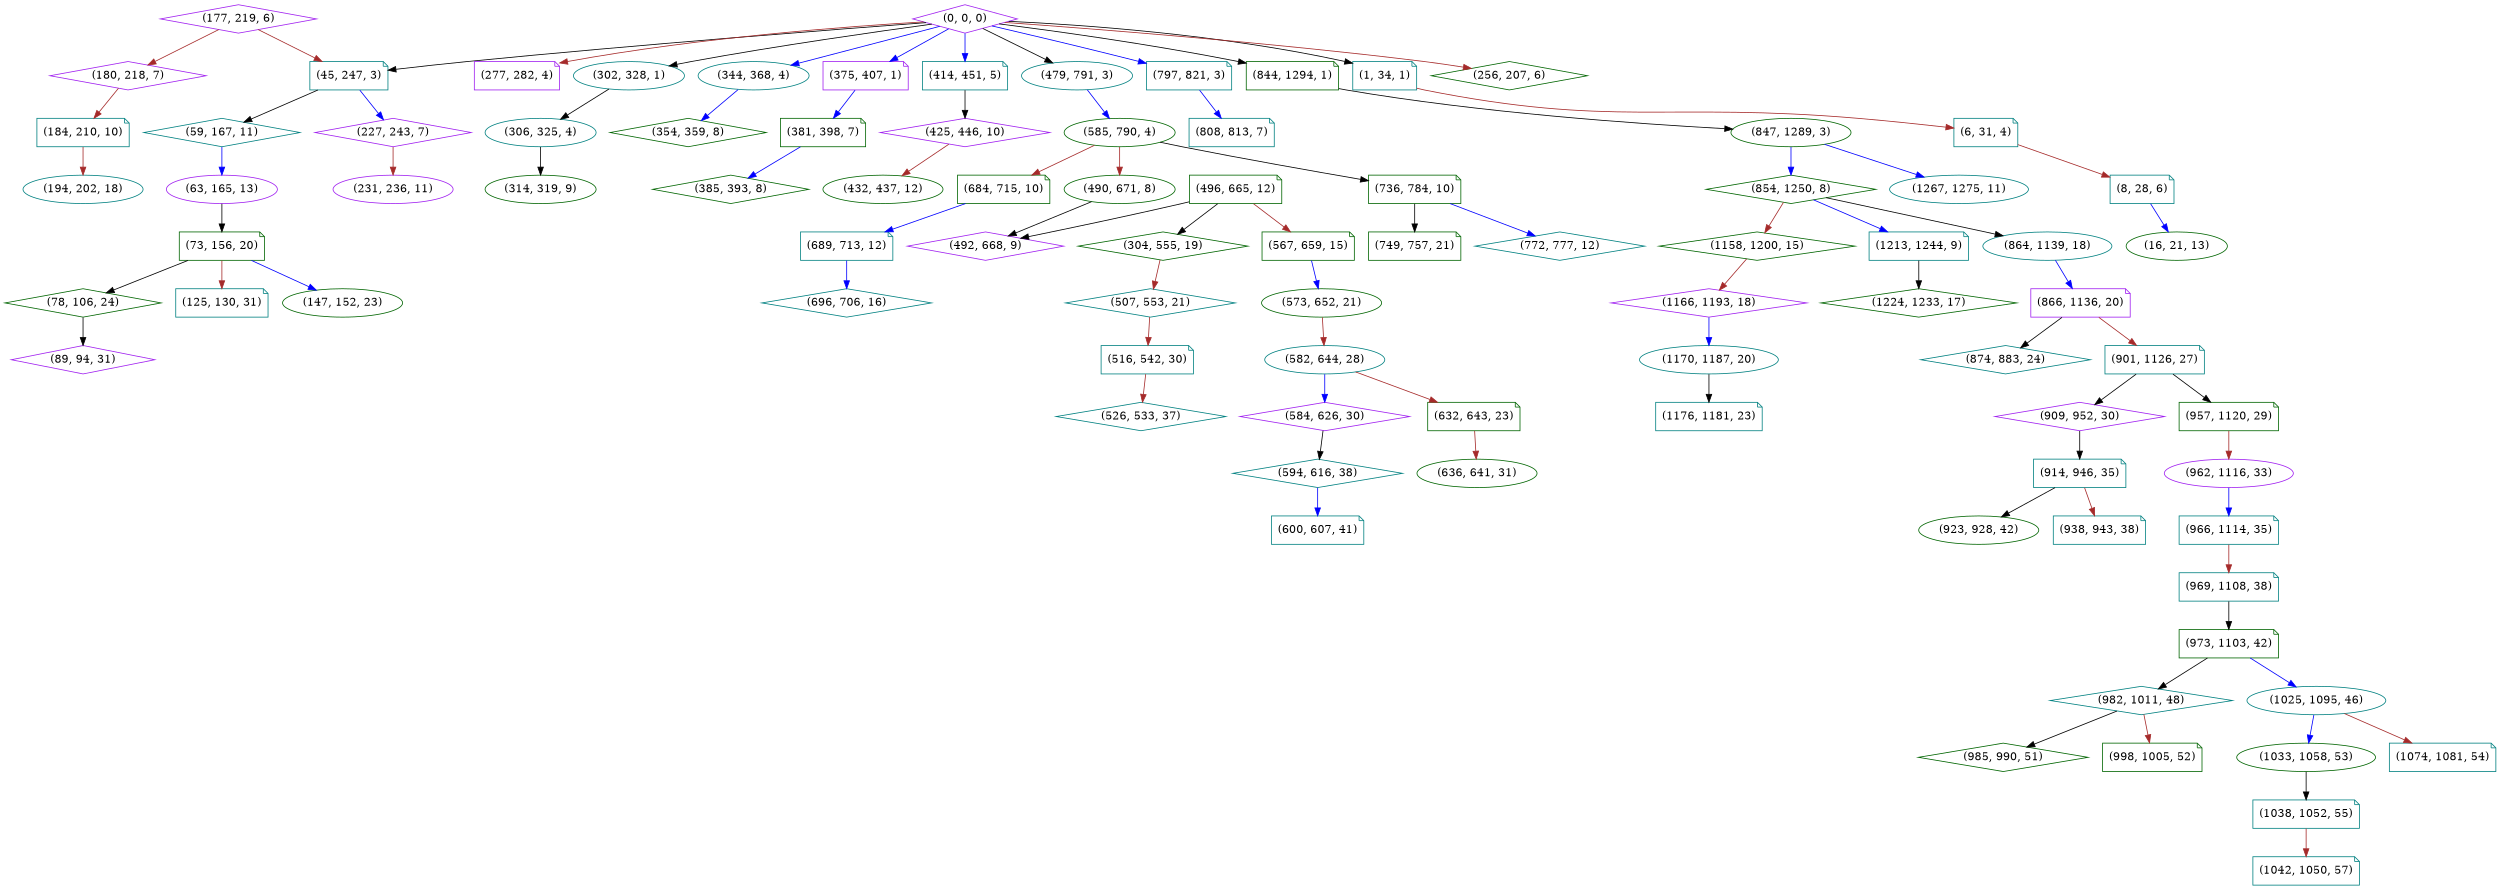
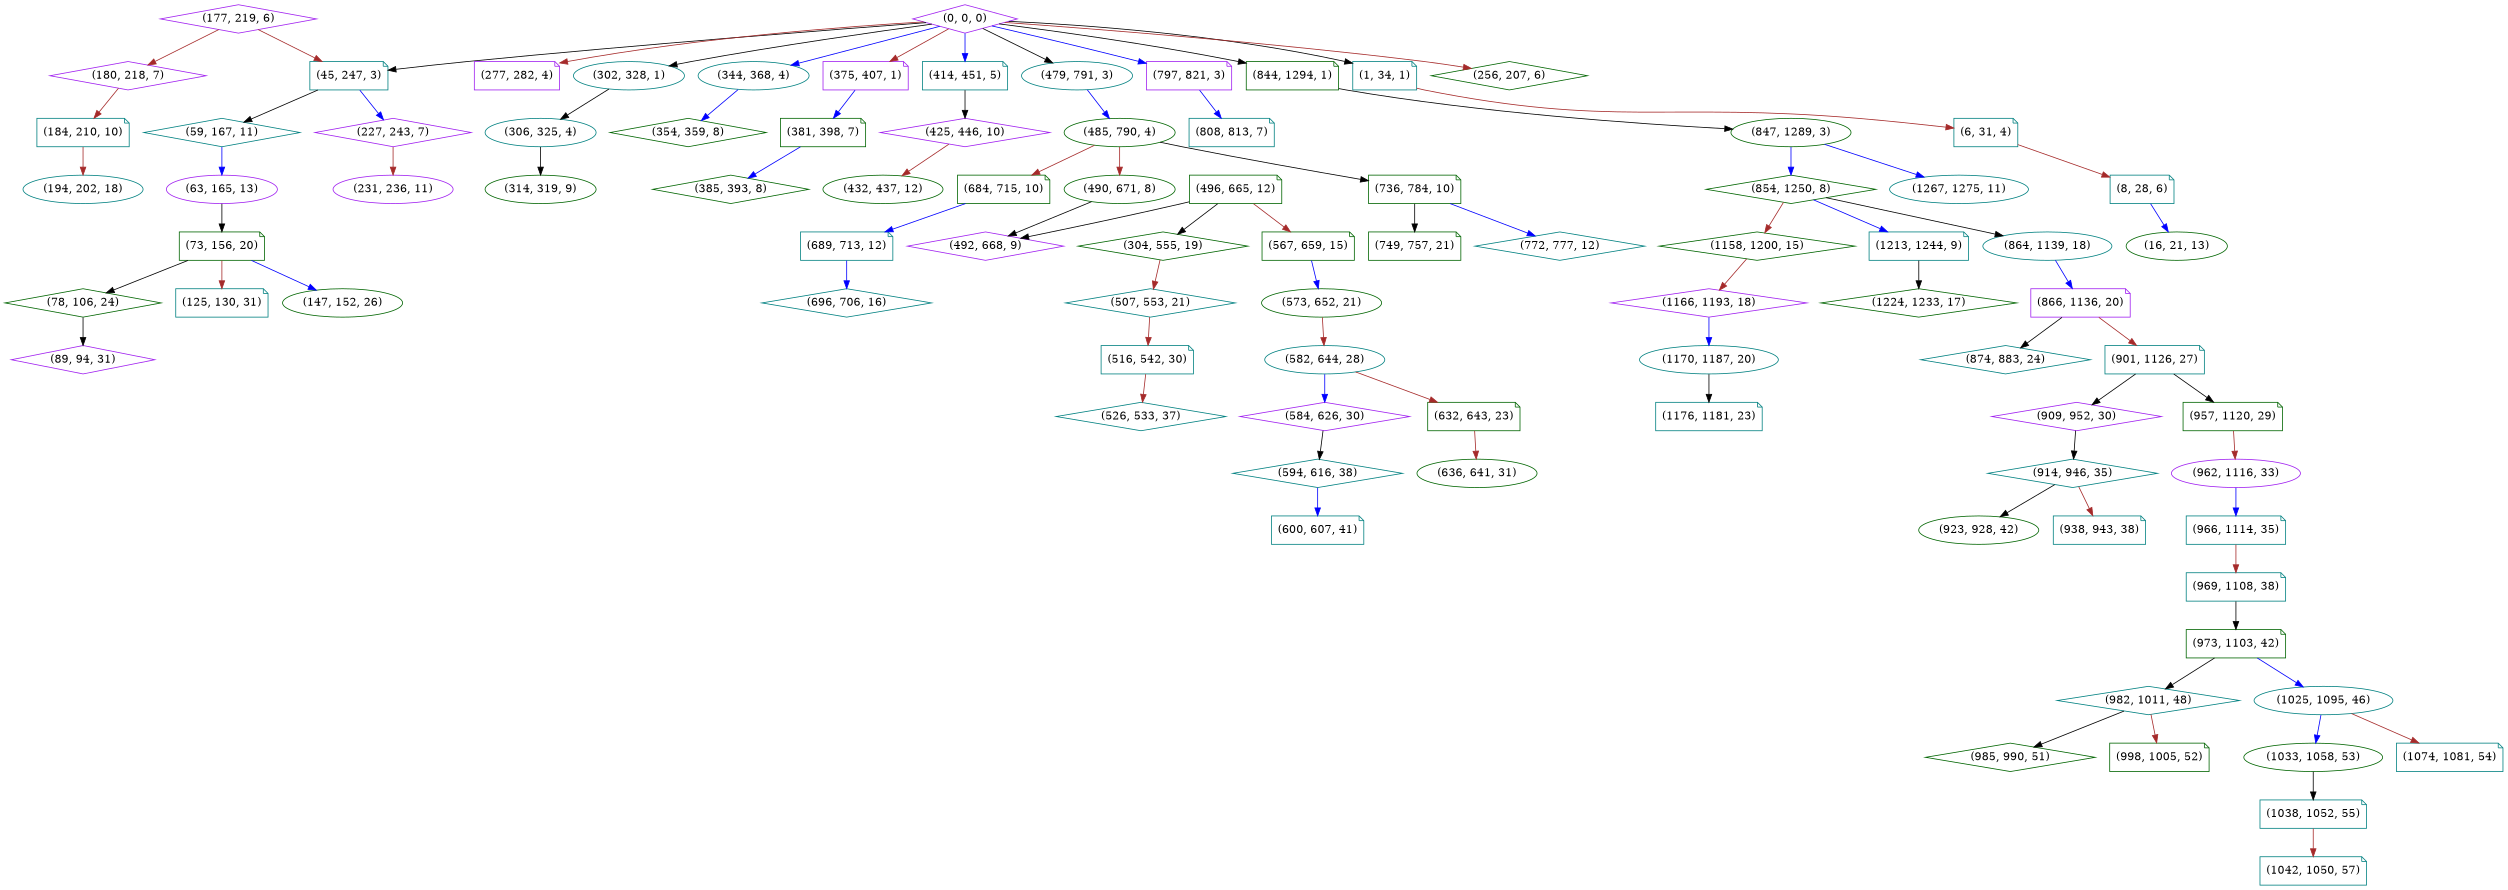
  digraph {
    node [color=teal shape=note]
    edge [color=black]
    "(0, 0, 0)" [color=purple shape=diamond]
    "(1, 34, 1)"
    "(45, 247, 3)"
    n4 [color=darkgreen label="(256, 207, 6)" shape=diamond]
    "(277, 282, 4)" [color=purple]
    "(302, 328, 1)" [shape=ellipse]
    "(344, 368, 4)" [shape=ellipse]
    "(375, 407, 1)" [color=purple]
    "(414, 451, 5)"
    "(479, 791, 3)" [shape=ellipse]
-   "(797, 821, 3)"
+   "(797, 821, 3)" [color=purple]
    "(844, 1294, 1)" [color=darkgreen]
    "(6, 31, 4)"
    "(59, 167, 11)" [shape=diamond]
    "(227, 243, 7)" [color=purple shape=diamond]
    "(306, 325, 4)" [shape=ellipse]
    "(354, 359, 8)" [color=darkgreen shape=diamond]
    "(381, 398, 7)" [color=darkgreen]
    "(425, 446, 10)" [color=purple shape=diamond]
-   "(485, 790, 4)" [color=darkgreen shape=ellipse label="(585, 790, 4)"]
+   "(485, 790, 4)" [color=darkgreen shape=ellipse]
    "(808, 813, 7)"
    "(847, 1289, 3)" [color=darkgreen shape=ellipse]
    "(8, 28, 6)"
    "(16, 21, 13)" [color=darkgreen shape=ellipse]
    "(63, 165, 13)" [color=purple shape=ellipse]
    "(177, 219, 6)" [color=purple shape=diamond]
    "(180, 218, 7)" [color=purple shape=diamond]
    "(231, 236, 11)" [color=purple shape=ellipse]
    "(73, 156, 20)" [color=darkgreen]
    "(78, 106, 24)" [color=darkgreen shape=diamond]
    "(125, 130, 31)"
-   "(147, 152, 23)" [color=darkgreen shape=ellipse]
+   "(147, 152, 23)" [color=darkgreen shape=ellipse label="(147, 152, 26)"]
    "(89, 94, 31)" [color=purple shape=diamond]
    "(184, 210, 10)"
    "(194, 202, 18)" [shape=ellipse]
    "(314, 319, 9)" [color=darkgreen shape=ellipse]
    "(385, 393, 8)" [color=darkgreen shape=diamond]
    "(432, 437, 12)" [color=darkgreen shape=ellipse]
    "(490, 671, 8)" [color=darkgreen shape=ellipse]
    "(684, 715, 10)" [color=darkgreen]
    "(736, 784, 10)" [color=darkgreen]
    "(492, 668, 9)" [color=purple shape=diamond]
    "(689, 713, 12)"
    "(749, 757, 21)" [color=darkgreen]
    "(772, 777, 12)" [shape=diamond]
    "(496, 665, 12)" [color=darkgreen]
    n47 [color=darkgreen label="(304, 555, 19)" shape=diamond]
    "(567, 659, 15)" [color=darkgreen]
    "(507, 553, 21)" [shape=diamond]
    "(573, 652, 21)" [color=darkgreen shape=ellipse]
    "(516, 542, 30)"
    n52 [label="(526, 533, 37)" shape=diamond]
    "(582, 644, 28)" [shape=ellipse]
    "(584, 626, 30)" [color=purple shape=diamond]
    n55 [color=darkgreen label="(632, 643, 23)"]
    "(594, 616, 38)" [shape=diamond]
    "(636, 641, 31)" [color=darkgreen shape=ellipse]
    "(600, 607, 41)"
    "(696, 706, 16)" [shape=diamond]
    "(854, 1250, 8)" [color=darkgreen shape=diamond]
    "(1267, 1275, 11)" [shape=ellipse]
    "(864, 1139, 18)" [shape=ellipse]
    "(1158, 1200, 15)" [color=darkgreen shape=diamond]
    "(1213, 1244, 9)"
    "(866, 1136, 20)" [color=purple]
    "(1166, 1193, 18)" [color=purple shape=diamond]
    "(1224, 1233, 17)" [color=darkgreen shape=diamond]
    "(874, 883, 24)" [shape=diamond]
    "(901, 1126, 27)"
    "(909, 952, 30)" [color=purple shape=diamond]
    "(957, 1120, 29)" [color=darkgreen]
-   "(914, 946, 35)"
+   "(914, 946, 35)" [shape=diamond]
    "(962, 1116, 33)" [color=purple shape=ellipse]
    "(923, 928, 42)" [color=darkgreen shape=ellipse]
    "(938, 943, 38)"
    "(966, 1114, 35)"
    "(969, 1108, 38)"
    "(973, 1103, 42)" [color=darkgreen]
    "(982, 1011, 48)" [shape=diamond]
    "(1025, 1095, 46)" [shape=ellipse]
    "(985, 990, 51)" [color=darkgreen shape=diamond]
    "(998, 1005, 52)" [color=darkgreen]
    "(1033, 1058, 53)" [color=darkgreen shape=ellipse]
    "(1074, 1081, 54)"
    "(1038, 1052, 55)"
    "(1042, 1050, 57)"
    "(1170, 1187, 20)" [shape=ellipse]
    "(1176, 1181, 23)"
    "(0, 0, 0)" -> "(1, 34, 1)"
    "(0, 0, 0)" -> "(45, 247, 3)"
    "(0, 0, 0)" -> n4 [color=brown]
    "(0, 0, 0)" -> "(277, 282, 4)" [color=brown]
    "(0, 0, 0)" -> "(302, 328, 1)"
    "(0, 0, 0)" -> "(344, 368, 4)" [color=blue]
-   "(0, 0, 0)" -> "(375, 407, 1)" [color=blue]
+   "(0, 0, 0)" -> "(375, 407, 1)" [color=brown]
    "(0, 0, 0)" -> "(414, 451, 5)" [color=blue]
    "(0, 0, 0)" -> "(479, 791, 3)"
    "(0, 0, 0)" -> "(797, 821, 3)" [color=blue]
    "(0, 0, 0)" -> "(844, 1294, 1)"
    "(1, 34, 1)" -> "(6, 31, 4)" [color=brown]
    "(45, 247, 3)" -> "(59, 167, 11)"
    "(45, 247, 3)" -> "(227, 243, 7)" [color=blue]
    "(302, 328, 1)" -> "(306, 325, 4)"
    "(344, 368, 4)" -> "(354, 359, 8)" [color=blue]
    "(375, 407, 1)" -> "(381, 398, 7)" [color=blue]
    "(414, 451, 5)" -> "(425, 446, 10)"
    "(479, 791, 3)" -> "(485, 790, 4)" [color=blue]
    "(797, 821, 3)" -> "(808, 813, 7)" [color=blue]
    "(844, 1294, 1)" -> "(847, 1289, 3)"
    "(6, 31, 4)" -> "(8, 28, 6)" [color=brown]
    "(59, 167, 11)" -> "(63, 165, 13)" [color=blue]
    "(227, 243, 7)" -> "(231, 236, 11)" [color=brown]
    "(306, 325, 4)" -> "(314, 319, 9)"
    "(381, 398, 7)" -> "(385, 393, 8)" [color=blue]
    "(425, 446, 10)" -> "(432, 437, 12)" [color=brown]
    "(485, 790, 4)" -> "(490, 671, 8)" [color=brown]
    "(485, 790, 4)" -> "(684, 715, 10)" [color=brown]
    "(485, 790, 4)" -> "(736, 784, 10)"
    "(847, 1289, 3)" -> "(854, 1250, 8)" [color=blue]
    "(847, 1289, 3)" -> "(1267, 1275, 11)" [color=blue]
    "(8, 28, 6)" -> "(16, 21, 13)" [color=blue]
    "(63, 165, 13)" -> "(73, 156, 20)"
    "(177, 219, 6)" -> "(45, 247, 3)" [color=brown]
    "(177, 219, 6)" -> "(180, 218, 7)" [color=brown]
    "(180, 218, 7)" -> "(184, 210, 10)" [color=brown]
    "(73, 156, 20)" -> "(78, 106, 24)"
    "(73, 156, 20)" -> "(125, 130, 31)" [color=brown]
    "(73, 156, 20)" -> "(147, 152, 23)" [color=blue]
    "(78, 106, 24)" -> "(89, 94, 31)"
    "(184, 210, 10)" -> "(194, 202, 18)" [color=brown]
    "(490, 671, 8)" -> "(492, 668, 9)"
    "(684, 715, 10)" -> "(689, 713, 12)" [color=blue]
    "(736, 784, 10)" -> "(749, 757, 21)"
    "(736, 784, 10)" -> "(772, 777, 12)" [color=blue]
    "(689, 713, 12)" -> "(696, 706, 16)" [color=blue]
    "(496, 665, 12)" -> "(492, 668, 9)"
    "(496, 665, 12)" -> n47
    "(496, 665, 12)" -> "(567, 659, 15)" [color=brown]
    n47 -> "(507, 553, 21)" [color=brown]
    "(567, 659, 15)" -> "(573, 652, 21)" [color=blue]
    "(507, 553, 21)" -> "(516, 542, 30)" [color=brown]
    "(573, 652, 21)" -> "(582, 644, 28)" [color=brown]
    "(516, 542, 30)" -> n52 [color=brown]
    "(582, 644, 28)" -> "(584, 626, 30)" [color=blue]
    "(582, 644, 28)" -> n55 [color=brown]
    "(584, 626, 30)" -> "(594, 616, 38)"
    n55 -> "(636, 641, 31)" [color=brown]
    "(594, 616, 38)" -> "(600, 607, 41)" [color=blue]
    "(854, 1250, 8)" -> "(864, 1139, 18)"
    "(854, 1250, 8)" -> "(1158, 1200, 15)" [color=brown]
    "(854, 1250, 8)" -> "(1213, 1244, 9)" [color=blue]
    "(864, 1139, 18)" -> "(866, 1136, 20)" [color=blue]
    "(1158, 1200, 15)" -> "(1166, 1193, 18)" [color=brown]
    "(1213, 1244, 9)" -> "(1224, 1233, 17)"
    "(866, 1136, 20)" -> "(874, 883, 24)"
    "(866, 1136, 20)" -> "(901, 1126, 27)" [color=brown]
    "(1166, 1193, 18)" -> "(1170, 1187, 20)" [color=blue]
    "(901, 1126, 27)" -> "(909, 952, 30)"
    "(901, 1126, 27)" -> "(957, 1120, 29)"
    "(909, 952, 30)" -> "(914, 946, 35)"
    "(957, 1120, 29)" -> "(962, 1116, 33)" [color=brown]
    "(914, 946, 35)" -> "(923, 928, 42)"
    "(914, 946, 35)" -> "(938, 943, 38)" [color=brown]
    "(962, 1116, 33)" -> "(966, 1114, 35)" [color=blue]
    "(966, 1114, 35)" -> "(969, 1108, 38)" [color=brown]
    "(969, 1108, 38)" -> "(973, 1103, 42)"
    "(973, 1103, 42)" -> "(982, 1011, 48)"
    "(973, 1103, 42)" -> "(1025, 1095, 46)" [color=blue]
    "(982, 1011, 48)" -> "(985, 990, 51)"
    "(982, 1011, 48)" -> "(998, 1005, 52)" [color=brown]
    "(1025, 1095, 46)" -> "(1033, 1058, 53)" [color=blue]
    "(1025, 1095, 46)" -> "(1074, 1081, 54)" [color=brown]
    "(1033, 1058, 53)" -> "(1038, 1052, 55)"
    "(1038, 1052, 55)" -> "(1042, 1050, 57)" [color=brown]
    "(1170, 1187, 20)" -> "(1176, 1181, 23)"
  }
